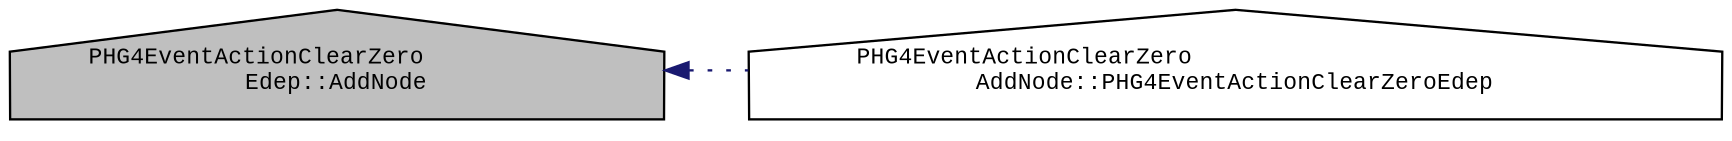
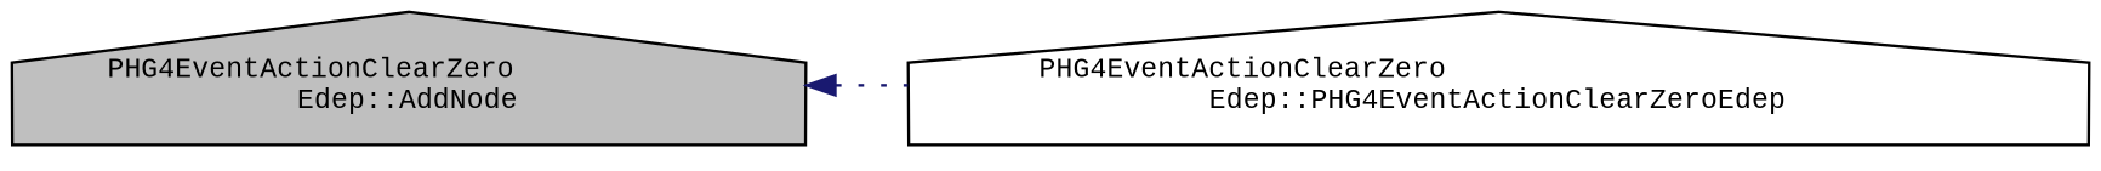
  digraph {
    rankdir=LR
    fontname="Liberation Mono"
    node [color=black fontname="Liberation Mono" fontsize=10 shape=house]
    n1 [fillcolor=grey75 fontcolor=black height=0.2 label="PHG4EventActionClearZero\lEdep::AddNode" style=filled width=0.4]
-   n2 [height=0.2 label="PHG4EventActionClearZero\lAddNode::PHG4EventActionClearZeroEdep" width=0.4]
+   n2 [height=0.2 label="PHG4EventActionClearZero\lEdep::PHG4EventActionClearZeroEdep" width=0.4]
    n1 -> n2 [color=midnightblue dir=back fontname="Liberation Mono" fontsize=10 labelfontname=FreeSans labelfontsize=10 style=dotted]
  }
